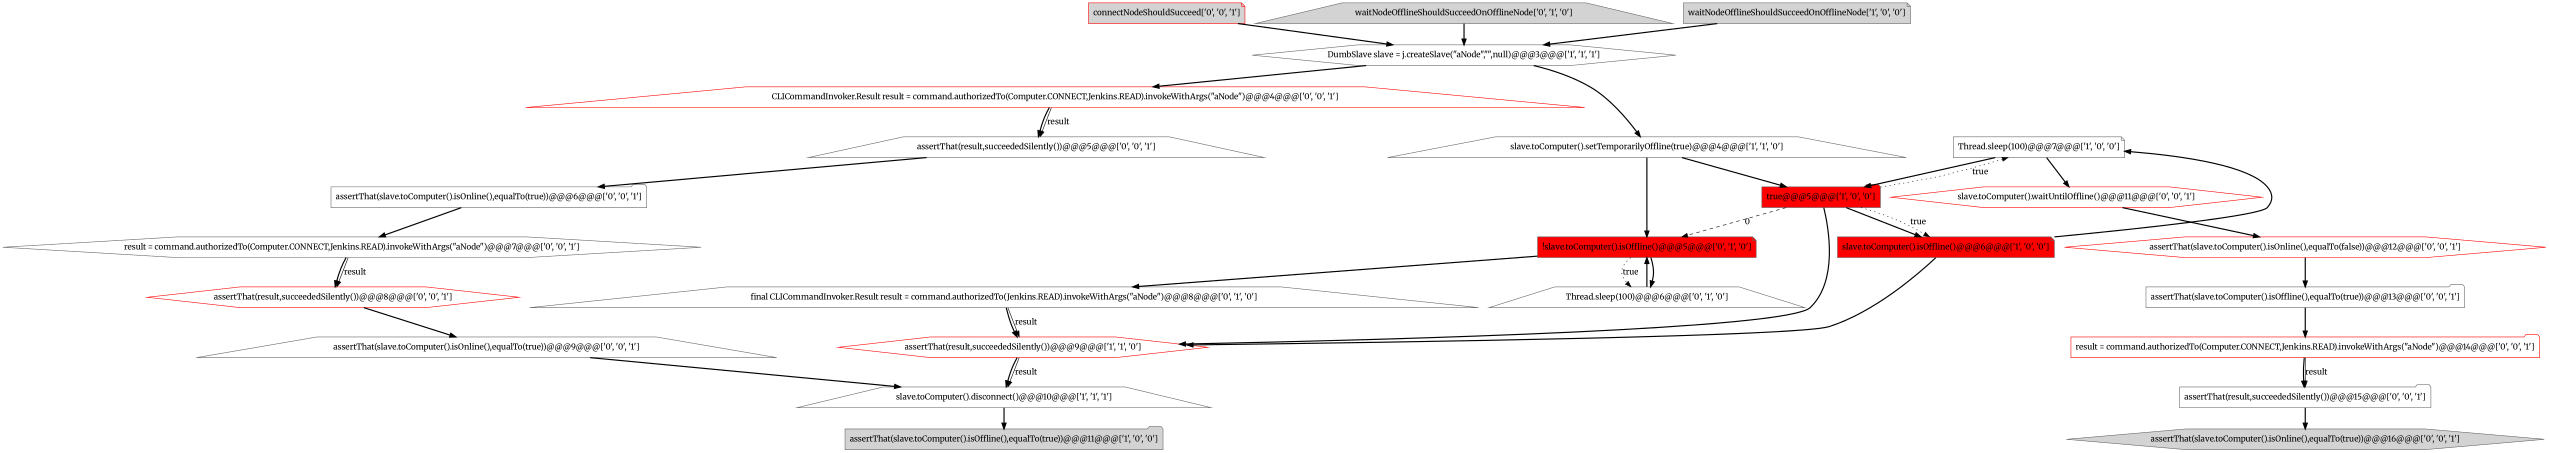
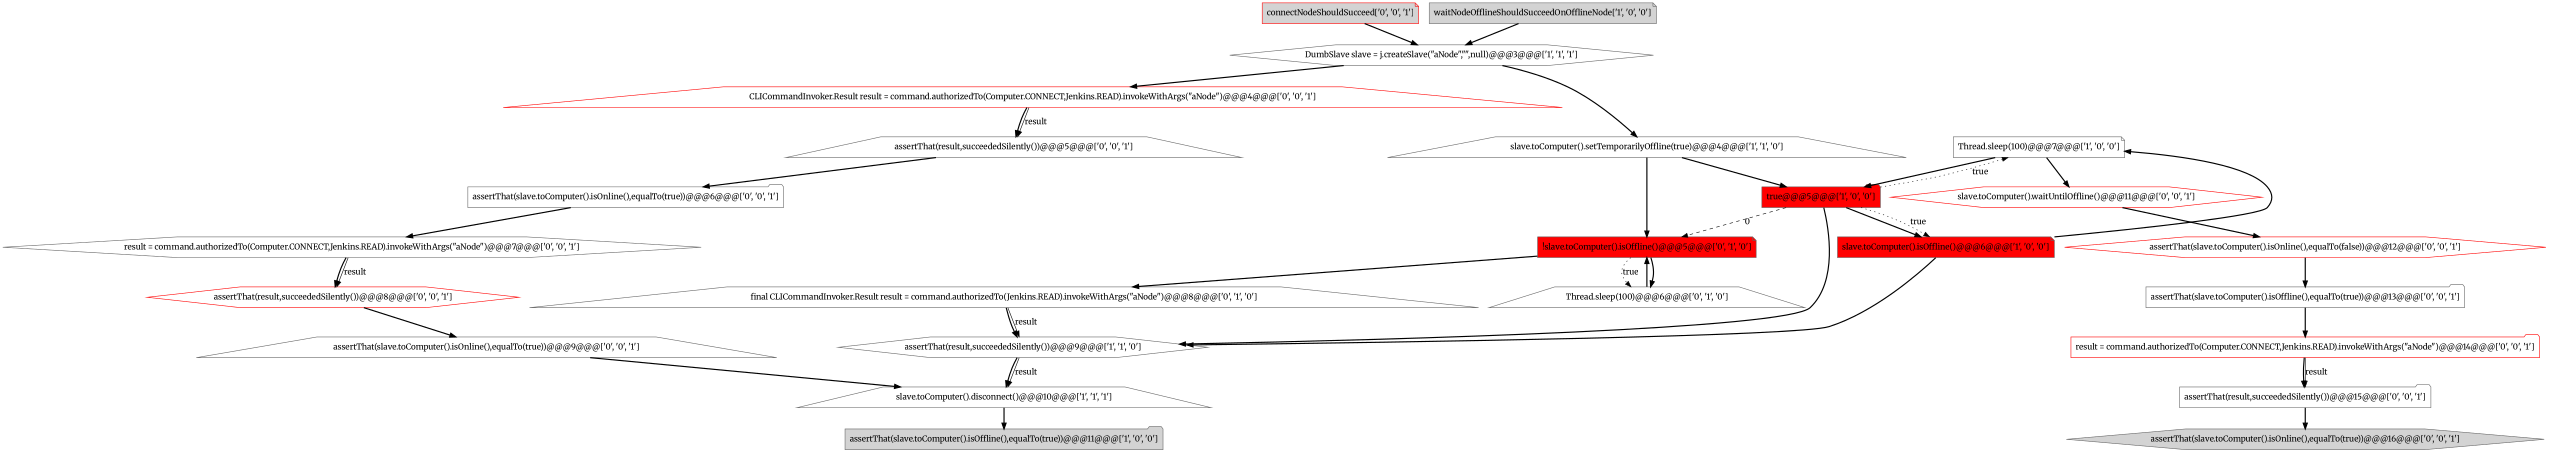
  digraph {
    fontname=Merriweather
    node [color=gray40 fillcolor=white fontname=Merriweather shape=trapezium style=filled]
    edge [fontname=Merriweather style=bold]
    n1 [label="Thread.sleep(100)@@@7@@@['1', '0', '0']" shape=note]
    n2 [fillcolor=red label="true@@@5@@@['1', '0', '0']" shape=folder]
    n3 [color=red label="slave.toComputer().waitUntilOffline()@@@11@@@['0', '0', '1']" shape=hexagon]
    n4 [fillcolor=red label="!slave.toComputer().isOffline()@@@5@@@['0', '1', '0']" shape=note]
    n5 [fillcolor=red label="slave.toComputer().isOffline()@@@6@@@['1', '0', '0']" shape=note]
-   n6 [color=red label="assertThat(result,succeededSilently())@@@9@@@['1', '1', '0']" shape=hexagon]
+   n6 [label="assertThat(result,succeededSilently())@@@9@@@['1', '1', '0']" shape=hexagon]
    n7 [label="assertThat(slave.toComputer().isOffline(),equalTo(true))@@@13@@@['0', '0', '1']" shape=folder]
    n8 [color=red label="result = command.authorizedTo(Computer.CONNECT,Jenkins.READ).invokeWithArgs(\"aNode\")@@@14@@@['0', '0', '1']" shape=folder]
    n9 [label="assertThat(result,succeededSilently())@@@15@@@['0', '0', '1']" shape=folder]
    n10 [fillcolor=lightgray label="assertThat(slave.toComputer().isOffline(),equalTo(true))@@@11@@@['1', '0', '0']" shape=folder]
    n11 [label="assertThat(slave.toComputer().isOnline(),equalTo(true))@@@6@@@['0', '0', '1']" shape=folder]
    n12 [label="result = command.authorizedTo(Computer.CONNECT,Jenkins.READ).invokeWithArgs(\"aNode\")@@@7@@@['0', '0', '1']" shape=hexagon]
    n13 [color=red label="assertThat(result,succeededSilently())@@@8@@@['0', '0', '1']" shape=hexagon]
    n14 [label="slave.toComputer().disconnect()@@@10@@@['1', '1', '1']"]
    n15 [color=red label="assertThat(slave.toComputer().isOnline(),equalTo(false))@@@12@@@['0', '0', '1']" shape=hexagon]
    n16 [color=red label="CLICommandInvoker.Result result = command.authorizedTo(Computer.CONNECT,Jenkins.READ).invokeWithArgs(\"aNode\")@@@4@@@['0', '0', '1']"]
    n17 [label="assertThat(result,succeededSilently())@@@5@@@['0', '0', '1']"]
    n18 [color=red fillcolor=lightgray label="connectNodeShouldSucceed['0', '0', '1']" shape=note]
    n19 [label="DumbSlave slave = j.createSlave(\"aNode\",\"\",null)@@@3@@@['1', '1', '1']" shape=hexagon]
    n20 [label="slave.toComputer().setTemporarilyOffline(true)@@@4@@@['1', '1', '0']"]
    n21 [fillcolor=lightgray label="assertThat(slave.toComputer().isOnline(),equalTo(true))@@@16@@@['0', '0', '1']" shape=hexagon]
    n22 [label="Thread.sleep(100)@@@6@@@['0', '1', '0']"]
    n23 [label="final CLICommandInvoker.Result result = command.authorizedTo(Jenkins.READ).invokeWithArgs(\"aNode\")@@@8@@@['0', '1', '0']"]
    n24 [label="assertThat(slave.toComputer().isOnline(),equalTo(true))@@@9@@@['0', '0', '1']"]
-   n25 [fillcolor=lightgray label="waitNodeOfflineShouldSucceedOnOfflineNode['0', '1', '0']"]
    n26 [fillcolor=lightgray label="waitNodeOfflineShouldSucceedOnOfflineNode['1', '0', '0']" shape=note]
    n1 -> n2
    n1 -> n3
    n2 -> n1 [label=true style=dotted]
    n2 -> n4 [label=0 style=dashed]
    n2 -> n5
    n2 -> n5 [label=true style=dotted]
    n2 -> n6
    n3 -> n15
    n4 -> n22
    n4 -> n22 [label=true style=dotted]
    n4 -> n23
    n5 -> n1
    n5 -> n6
    n6 -> n14 [label=result style=solid]
    n6 -> n14
    n7 -> n8
    n8 -> n9 [label=result style=solid]
    n8 -> n9
    n9 -> n21
    n11 -> n12
    n12 -> n13 [label=result style=solid]
    n12 -> n13
    n13 -> n24
    n14 -> n10
    n15 -> n7
    n16 -> n17
    n16 -> n17 [label=result style=solid]
    n17 -> n11
    n18 -> n19
    n19 -> n16
    n19 -> n20
    n20 -> n2
    n20 -> n4
    n22 -> n4
    n23 -> n6 [label=result style=solid]
    n23 -> n6
    n24 -> n14
-   n25 -> n19
    n26 -> n19
  }
